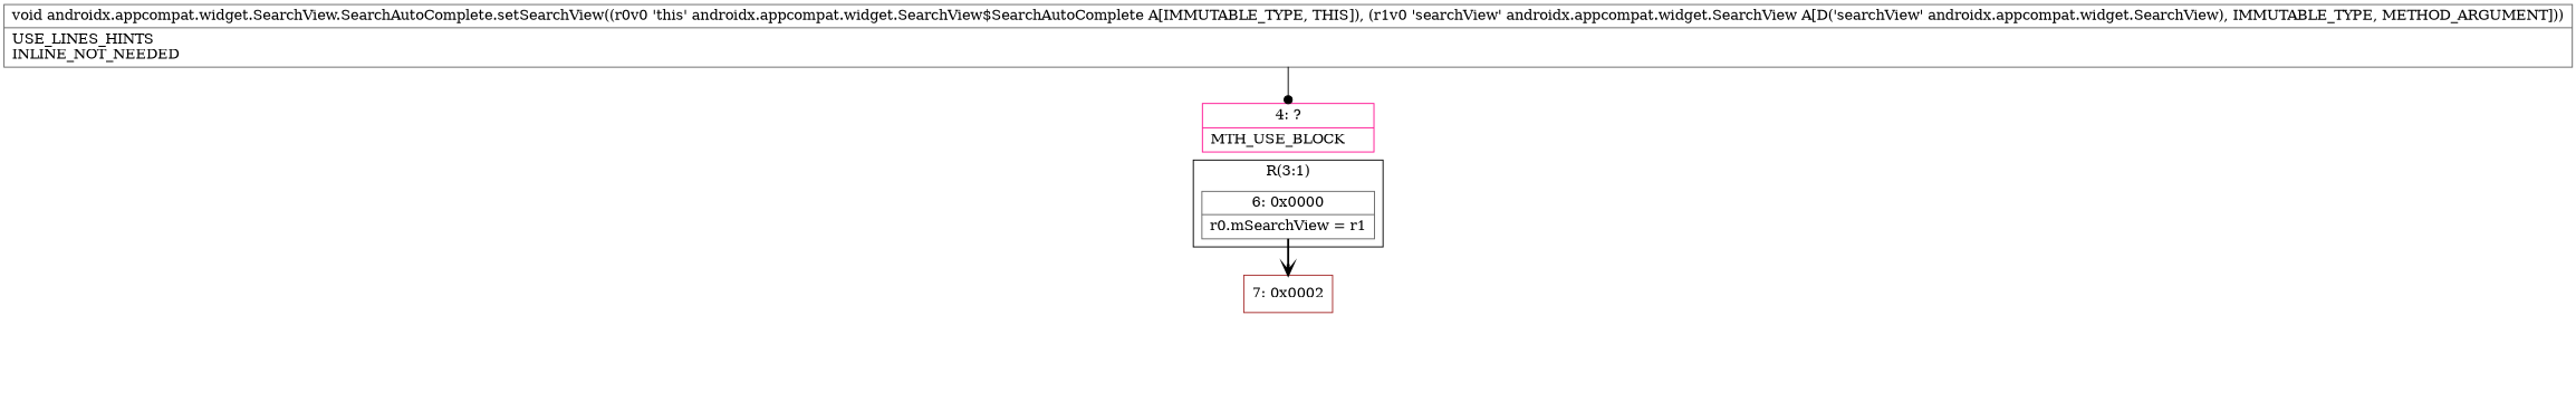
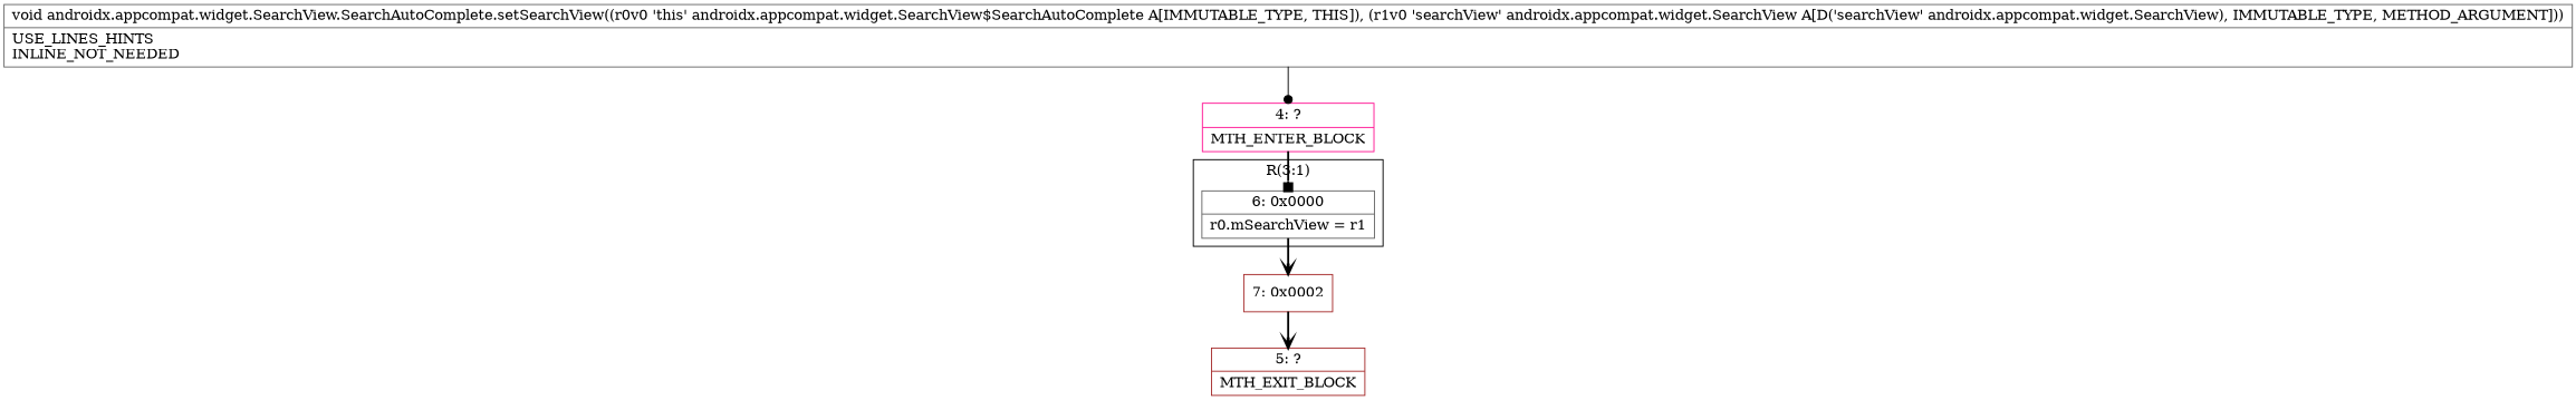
  digraph {
    node [color=gray40 shape=record]
    edge [arrowhead=vee style=bold]
    n1 [label="{6\:\ 0x0000|r0.mSearchView = r1\l}"]
    n2 [color=brown label="{7\:\ 0x0002}"]
-   n4 [color=deeppink label="{4\:\ ?|MTH_USE_BLOCK\l}"]
+   n3 [color=brown label="{5\:\ ?|MTH_EXIT_BLOCK\l}"]
+   n4 [color=deeppink label="{4\:\ ?|MTH_ENTER_BLOCK\l}"]
    n5 [label="{void androidx.appcompat.widget.SearchView.SearchAutoComplete.setSearchView((r0v0 'this' androidx.appcompat.widget.SearchView$SearchAutoComplete A[IMMUTABLE_TYPE, THIS]), (r1v0 'searchView' androidx.appcompat.widget.SearchView A[D('searchView' androidx.appcompat.widget.SearchView), IMMUTABLE_TYPE, METHOD_ARGUMENT]))  | USE_LINES_HINTS\lINLINE_NOT_NEEDED\l}"]
    subgraph cluster_1 {
      label="R(3:1)"
      n1
    }
    n1 -> n2
+   n2 -> n3
+   n4 -> n1 [arrowhead=box]
    n5 -> n4 [arrowhead=dot style=solid]
  }
